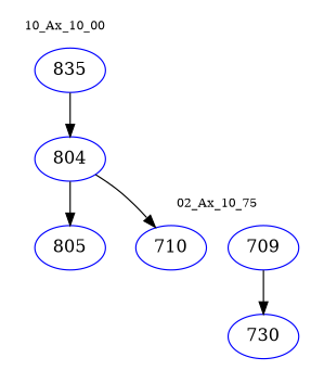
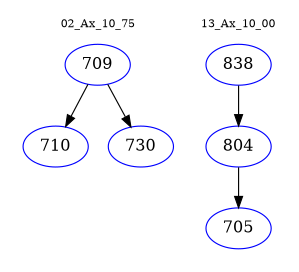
  digraph {
    node [color=blue]
    edge [color=black]
    n1 [label=709]
    n2 [label=710]
    n3 [label=730]
    n4 [label=804]
-   n5 [label=805]
-   n6 [label=835]
+   n5 [label=705]
+   n6 [label=838]
    subgraph cluster_1 {
      color=white
      fontsize=10
      label="02_Ax_10_75"
      n1
      n2
      n3
    }
    subgraph cluster_2 {
      color=white
      fontsize=10
-     label="10_Ax_10_00"
+     label="13_Ax_10_00"
      n4
      n5
      n6
    }
-   n4 -> n2
+   n1 -> n2
    n1 -> n3
    n4 -> n5
    n6 -> n4
  }
